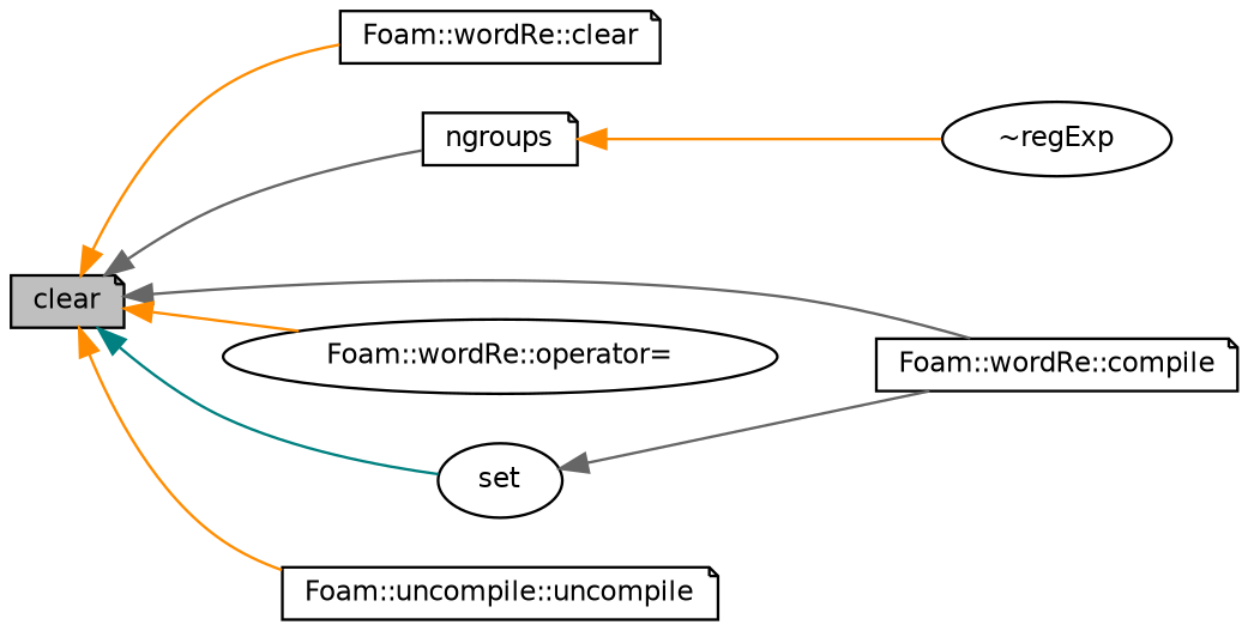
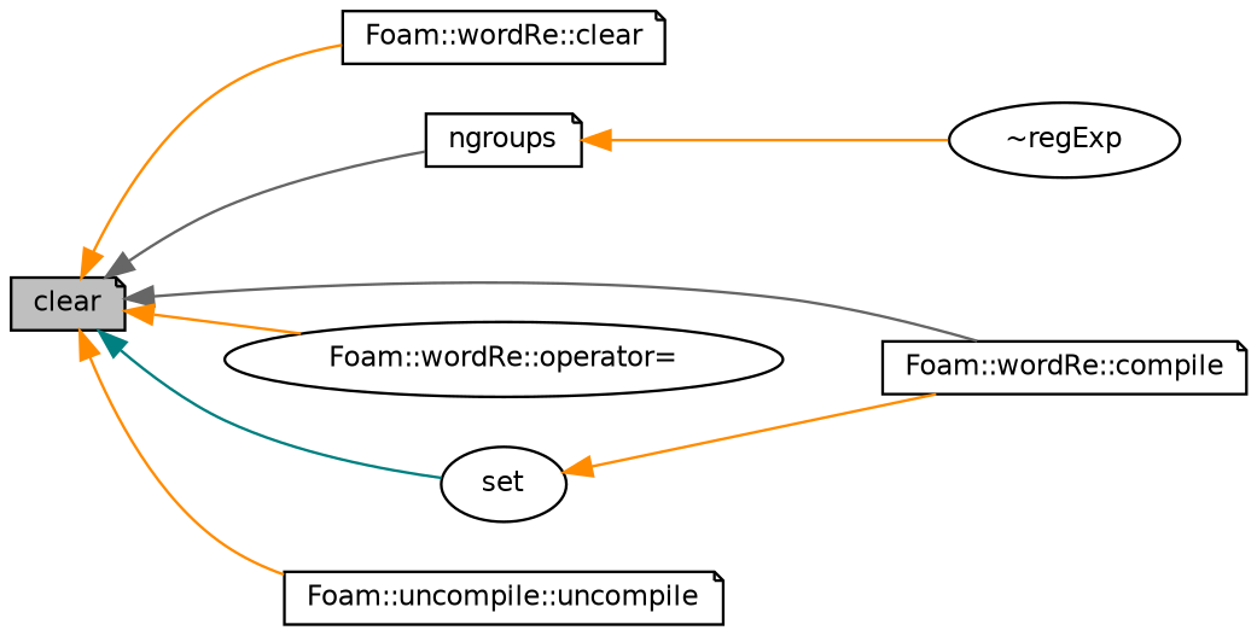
  digraph {
    rankdir=LR
    node [color=black fontname=Helvetica fontsize=10 shape=note]
    edge [color=darkorange dir=back fontname=Helvetica fontsize=10 labelfontname=Helvetica labelfontsize=10 style=solid]
    n1 [fillcolor=grey75 fontcolor=black height=0.2 label=clear style=filled width=0.4]
    n2 [height=0.2 label="Foam::wordRe::clear" width=0.4]
    n3 [height=0.2 label="Foam::wordRe::compile" width=0.4]
    n4 [height=0.2 label=ngroups width=0.4]
    n5 [height=0.2 label="Foam::wordRe::operator=" shape=ellipse width=0.4]
    n6 [height=0.2 label=set shape=ellipse width=0.4]
    n7 [height=0.2 label="Foam::uncompile::uncompile" width=0.4]
    n8 [height=0.2 label="~regExp" shape=ellipse width=0.4]
    n1 -> n2
    n1 -> n3 [color=gray40]
    n1 -> n4 [color=gray40]
    n1 -> n5
    n1 -> n6 [color=teal]
    n1 -> n7
    n4 -> n8
-   n6 -> n3 [color=gray40]
+   n6 -> n3
  }
